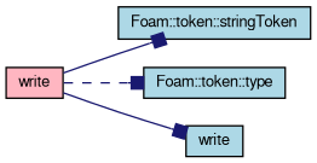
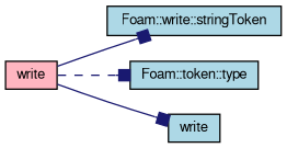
  digraph {
    rankdir=LR
    node [color=black fillcolor=lightblue fontname=FreeSans fontsize=10 shape=record style=filled]
    edge [color=midnightblue fontname=FreeSans fontsize=10 labelfontname=FreeSans labelfontsize=10 style=solid arrowhead=box]
    n1 [fillcolor=lightpink fontcolor=black height=0.2 label=write width=0.4]
-   n2 [height=0.2 label="Foam::token::stringToken" width=0.4]
+   n2 [height=0.2 label="Foam::write::stringToken" width=0.4]
    n3 [height=0.2 label="Foam::token::type" width=0.4]
    n4 [height=0.2 label=write width=0.4]
    n1 -> n2
    n1 -> n3 [style=dashed]
    n1 -> n4
  }
